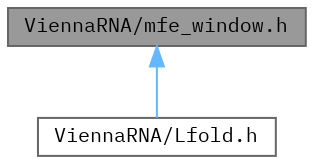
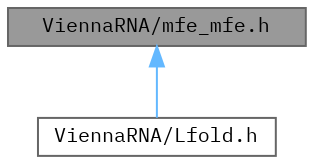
  digraph {
    fontname="IBM Plex Mono"
    node [fontname="IBM Plex Mono" fontsize=10 shape=box style=filled]
-   n1 [color=gray40 fillcolor=grey60 fontcolor=black height=0.2 label="ViennaRNA/mfe_window.h" width=0.4]
+   n1 [color=gray40 fillcolor=grey60 fontcolor=black height=0.2 label="ViennaRNA/mfe_mfe.h" width=0.4]
    n2 [color=grey40 fillcolor=white height=0.2 label="ViennaRNA/Lfold.h" width=0.4]
    n1 -> n2 [color=steelblue1 dir=back fontname="IBM Plex Mono" fontsize=10 labelfontname=Helvetica labelfontsize=10 style=solid]
  }
